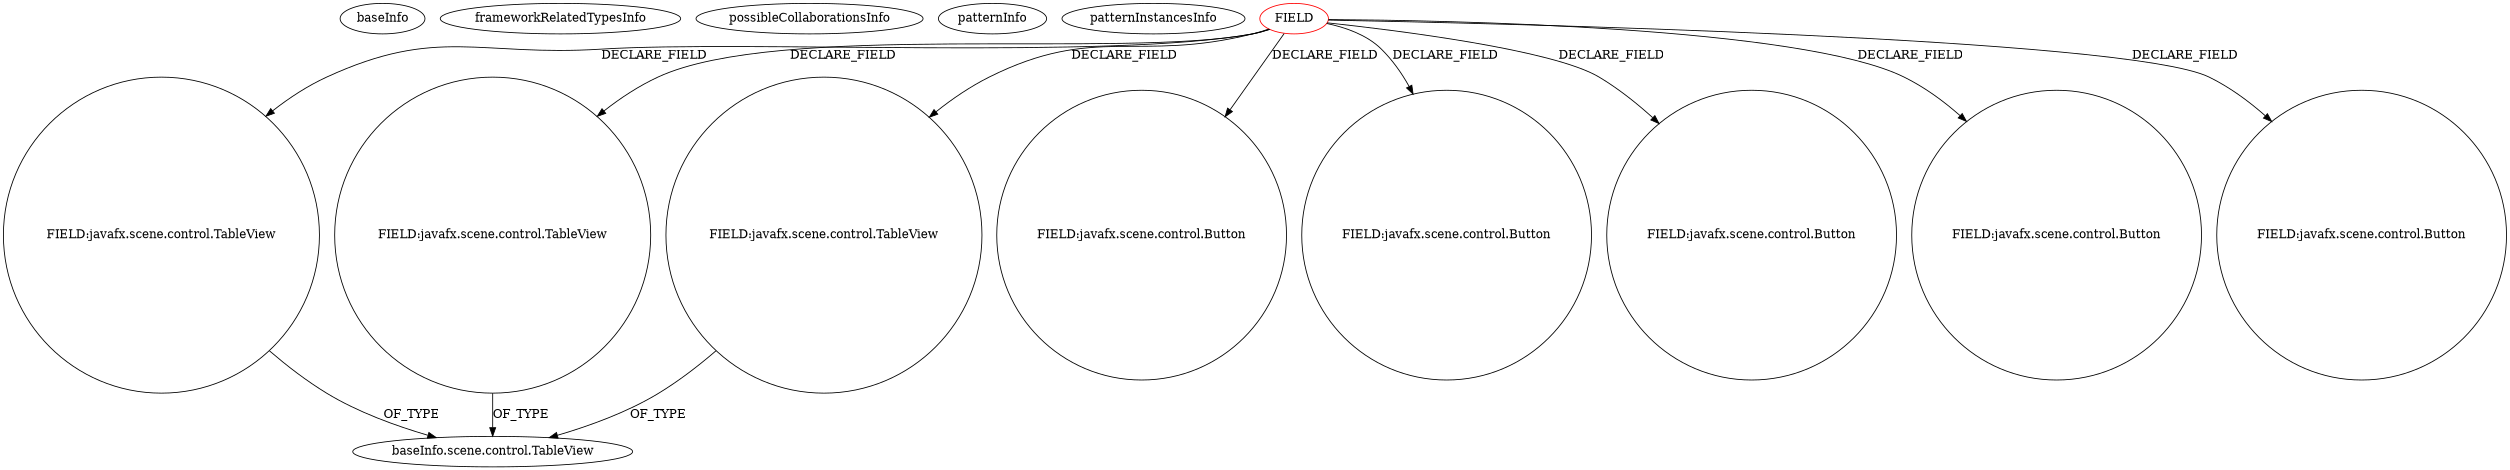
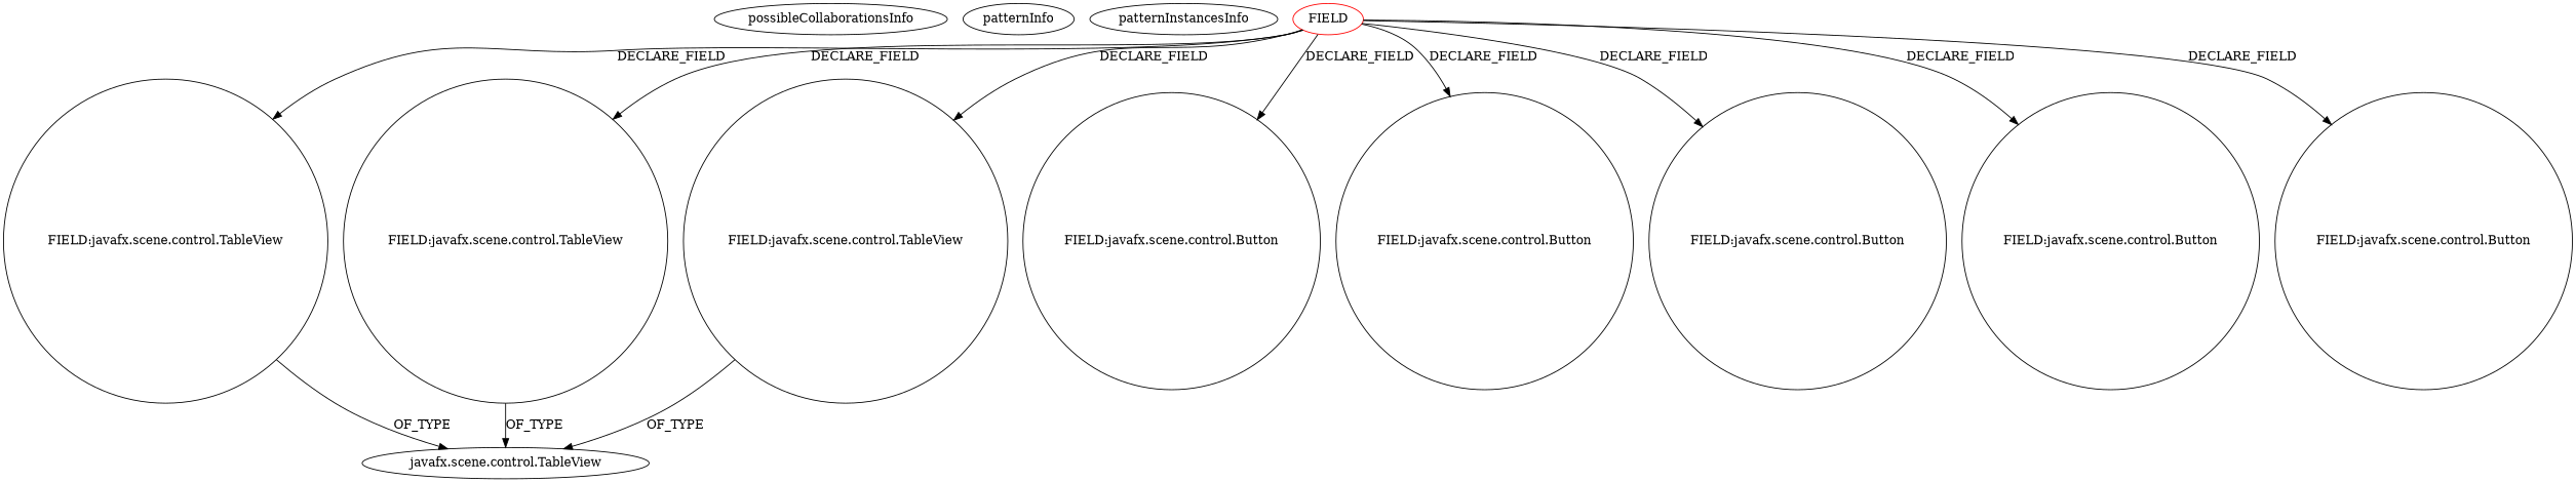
  digraph {
    node [isFrameworkType=false vertexType=FIELD_DECLARATION shape=circle]
-   baseInfo [category=pattern graphId=512 isAnonymous=false possibleRelation=false isFrameworkType="" vertexType="" shape=""]
-   frameworkRelatedTypesInfo [isFrameworkType="" vertexType="" shape=""]
    possibleCollaborationsInfo [isFrameworkType="" vertexType="" shape=""]
    patternInfo [frequency=3.0 patternRootClient=0 isFrameworkType="" vertexType="" shape=""]
    patternInstancesInfo [0="diogocs1-FPessoais~/diogocs1-FPessoais/FPessoais-master/FinancasPessoais/src/app/controllers/HomeController.java~HomeController~2490" 1="tgregerson-lc3~/tgregerson-lc3/lc3-master/LC3Sim/src/lc3sim/ui/UIFXMain.java~UIFXMain~4520" 2="bianconejo-CEFX~/bianconejo-CEFX/CEFX-master/src/cefx/CEPrincipalController.java~CEPrincipalController~2114" isFrameworkType="" vertexType="" shape=""]
-   n6 [label="baseInfo.scene.control.TableView" vertexType=FRAMEWORK_CLASS_TYPE shape=""]
+   n6 [label="javafx.scene.control.TableView" vertexType=FRAMEWORK_CLASS_TYPE shape=""]
    n7 [label="FIELD:javafx.scene.control.TableView"]
    n8 [label="FIELD:javafx.scene.control.TableView"]
    n9 [label="FIELD:javafx.scene.control.TableView"]
    n10 [color=red label=FIELD vertexType=ROOT_CLIENT_CLASS_DECLARATION shape=""]
    n11 [label="FIELD:javafx.scene.control.Button"]
    n12 [label="FIELD:javafx.scene.control.Button"]
    n13 [label="FIELD:javafx.scene.control.Button"]
    n14 [label="FIELD:javafx.scene.control.Button"]
    n15 [label="FIELD:javafx.scene.control.Button"]
    n7 -> n6 [label=OF_TYPE]
    n8 -> n6 [label=OF_TYPE]
    n9 -> n6 [label=OF_TYPE]
    n10 -> n7 [label=DECLARE_FIELD]
    n10 -> n8 [label=DECLARE_FIELD]
    n10 -> n9 [label=DECLARE_FIELD]
    n10 -> n11 [label=DECLARE_FIELD]
    n10 -> n12 [label=DECLARE_FIELD]
    n10 -> n13 [label=DECLARE_FIELD]
    n10 -> n14 [label=DECLARE_FIELD]
    n10 -> n15 [label=DECLARE_FIELD]
  }
